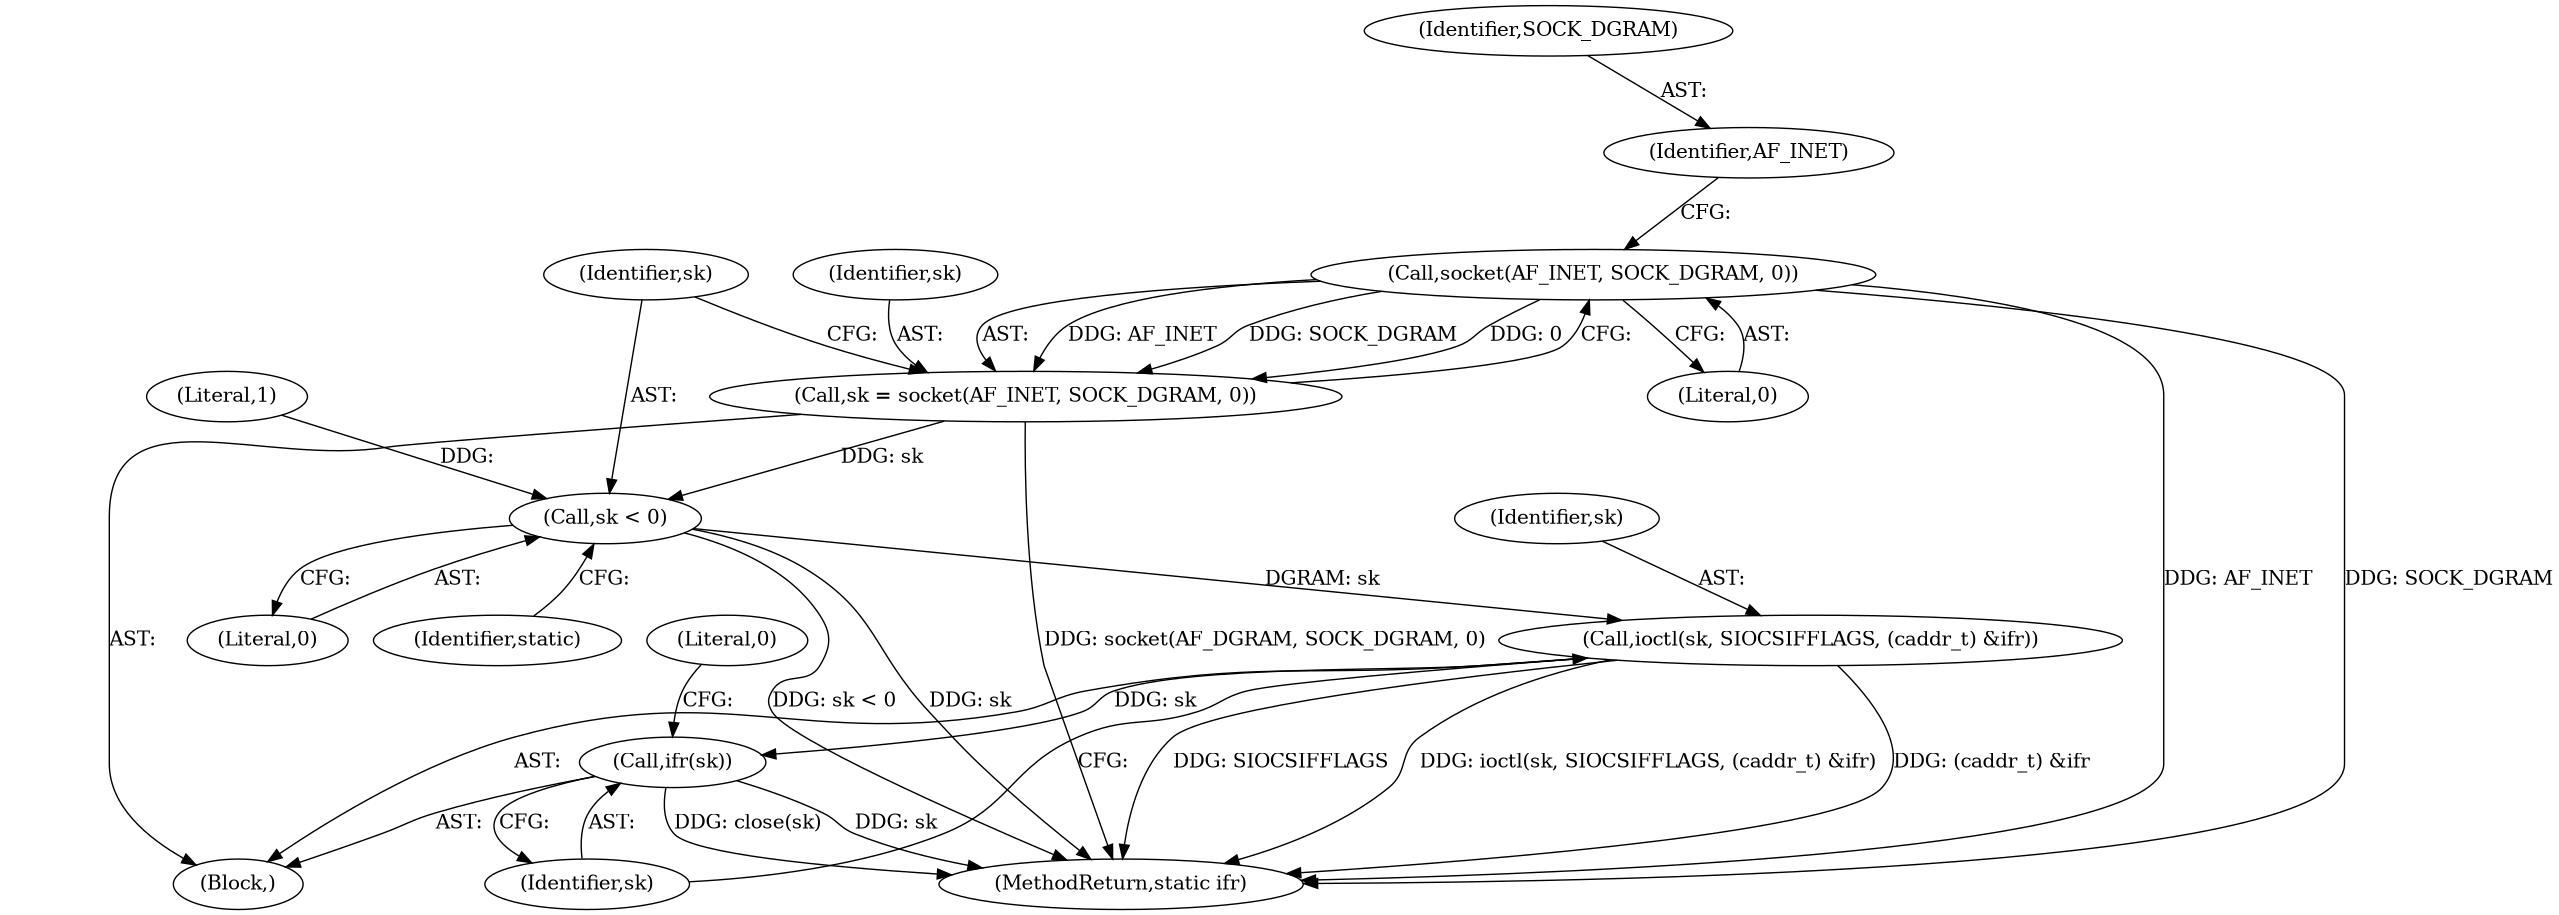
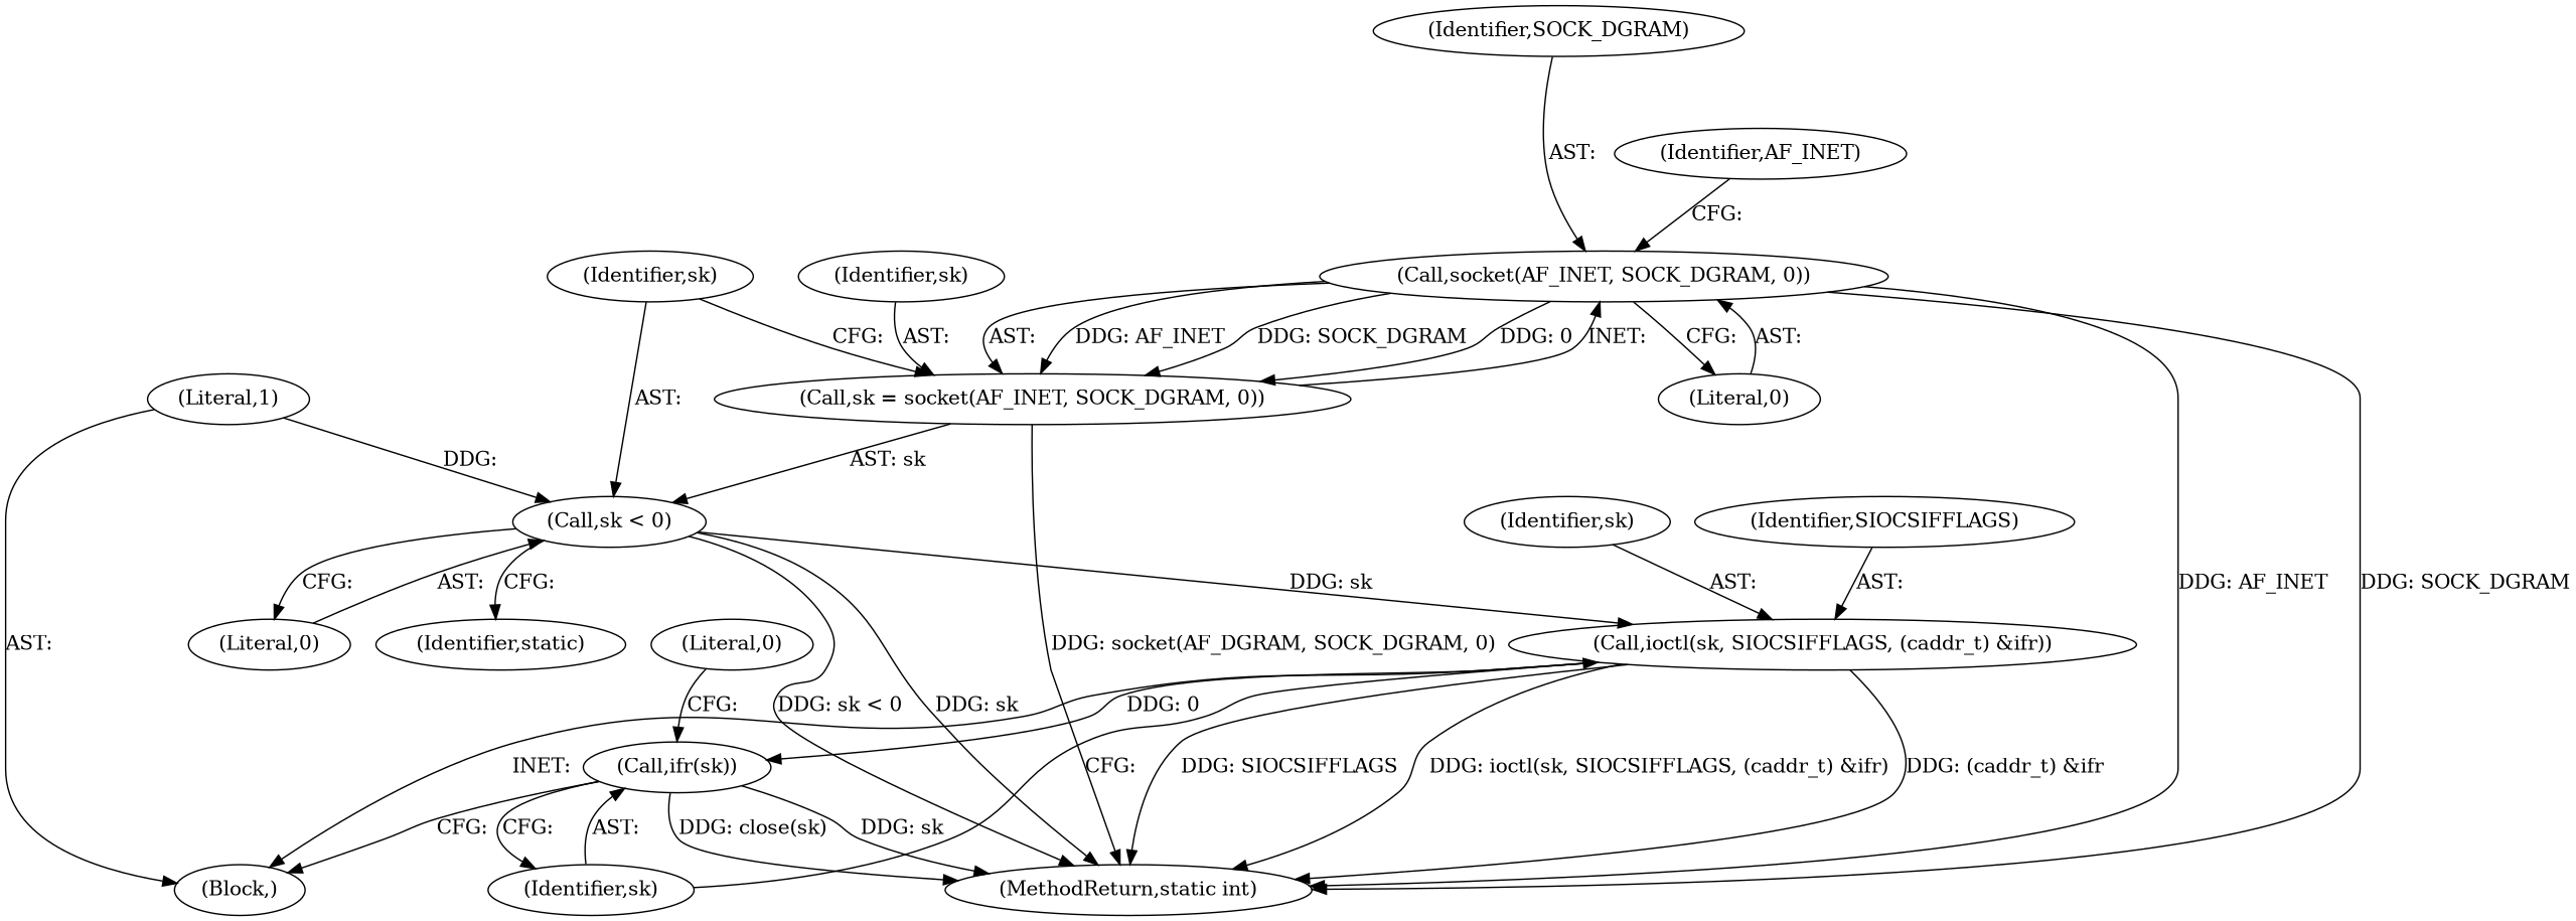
  digraph {
    n1 [label="(Call,socket(AF_INET, SOCK_DGRAM, 0))"]
    n2 [label="(Call,sk = socket(AF_INET, SOCK_DGRAM, 0))"]
    n3 [label="(Literal,0)"]
-   n4 [label="(MethodReturn,static ifr)"]
+   n4 [label="(MethodReturn,static int)"]
    n5 [label="(Call,sk < 0)"]
    n6 [label="(Block,)"]
    n7 [label="(Call,ioctl(sk, SIOCSIFFLAGS, (caddr_t) &ifr))"]
    n8 [label="(Literal,0)"]
    n9 [label="(Call,ifr(sk))"]
    n10 [label="(Identifier,sk)"]
    n11 [label="(Identifier,SOCK_DGRAM)"]
    n12 [label="(Literal,1)"]
    n13 [label="(Identifier,sk)"]
+   n14 [label="(Identifier,SIOCSIFFLAGS)"]
    n15 [label="(Identifier,sk)"]
    n16 [label="(Identifier,sk)"]
    n17 [label="(Literal,0)"]
    n18 [label="(Identifier,static)"]
    n19 [label="(Identifier,AF_INET)"]
    n1 -> n2 [label="AST: "]
    n1 -> n2 [label="DDG: AF_INET"]
    n1 -> n2 [label="DDG: SOCK_DGRAM"]
    n1 -> n2 [label="DDG: 0"]
    n1 -> n3 [label="CFG: "]
    n1 -> n4 [label="DDG: AF_INET"]
    n1 -> n4 [label="DDG: SOCK_DGRAM"]
-   n2 -> n1 [label="CFG: "]
+   n2 -> n1 [label="INET: "]
    n2 -> n4 [label="DDG: socket(AF_DGRAM, SOCK_DGRAM, 0)"]
-   n2 -> n5 [label="DDG: sk"]
-   n2 -> n6 [label="AST: "]
+   n2 -> n5 [label="AST: sk"]
+   n12 -> n6 [label="AST: "]
    n3 -> n1 [label="AST: "]
    n5 -> n4 [label="DDG: sk < 0"]
    n5 -> n4 [label="DDG: sk"]
-   n5 -> n7 [label="DGRAM: sk"]
+   n5 -> n7 [label="DDG: sk"]
    n5 -> n8 [label="CFG: "]
    n7 -> n4 [label="DDG: (caddr_t) &ifr"]
    n7 -> n4 [label="DDG: SIOCSIFFLAGS"]
    n7 -> n4 [label="DDG: ioctl(sk, SIOCSIFFLAGS, (caddr_t) &ifr)"]
-   n7 -> n6 [label="AST: "]
-   n7 -> n9 [label="DDG: sk"]
+   n7 -> n6 [label="INET: "]
+   n7 -> n9 [label="DDG: 0"]
    n8 -> n5 [label="AST: "]
    n9 -> n4 [label="DDG: close(sk)"]
    n9 -> n4 [label="DDG: sk"]
-   n9 -> n6 [label="AST: "]
+   n9 -> n6 [label="CFG: "]
    n9 -> n10 [label="CFG: "]
    n10 -> n7 [label="CFG: "]
    n10 -> n9 [label="AST: "]
-   n11 -> n19 [label="AST: "]
+   n11 -> n1 [label="AST: "]
    n12 -> n5 [label="DDG: "]
    n13 -> n7 [label="AST: "]
+   n14 -> n7 [label="AST: "]
    n15 -> n2 [label="AST: "]
    n16 -> n2 [label="CFG: "]
    n16 -> n5 [label="AST: "]
    n17 -> n9 [label="CFG: "]
-   n18 -> n5 [label="CFG: "]
+   n5 -> n18 [label="CFG: "]
    n19 -> n1 [label="CFG: "]
  }
